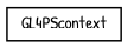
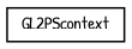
  digraph {
    rankdir=LR
    fontname="Patrick Hand"
-   n1 [color=black fillcolor=white fontname="Patrick Hand" fontsize=10 height=0.2 label=GL4PScontext shape=record style=filled width=0.4]
+   n1 [color=black fillcolor=white fontname="Patrick Hand" fontsize=10 height=0.2 label=GL2PScontext shape=record style=filled width=0.4]
  }
